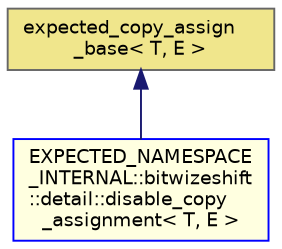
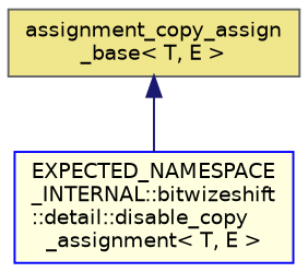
  digraph {
    node [fontname=Helvetica fontsize=10 shape=record style=filled]
    n1 [color=blue fillcolor=lightyellow fontcolor=black height=0.2 label="EXPECTED_NAMESPACE\l_INTERNAL::bitwizeshift\l::detail::disable_copy\l_assignment\< T, E \>" width=0.4]
-   n2 [color=gray40 fillcolor=khaki height=0.2 label="expected_copy_assign\l_base\< T, E \>" width=0.4]
+   n2 [color=gray40 fillcolor=khaki height=0.2 label="assignment_copy_assign\l_base\< T, E \>" width=0.4]
    n2 -> n1 [color=midnightblue dir=back fontname=Helvetica fontsize=10 labelfontname=Helvetica labelfontsize=10 style=solid]
  }
